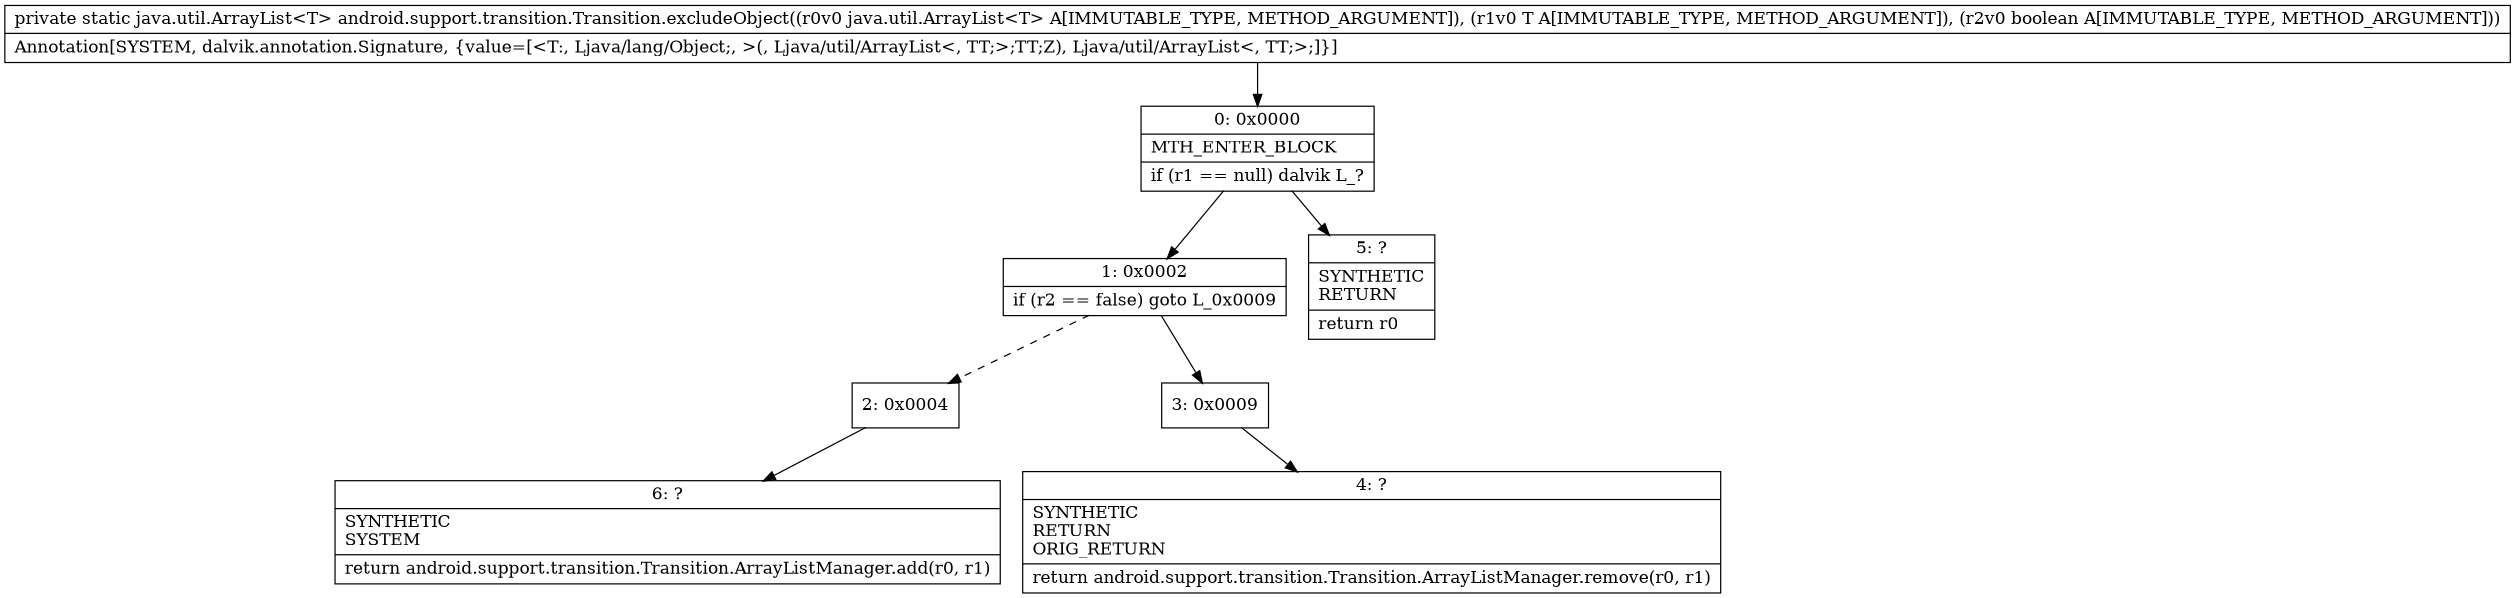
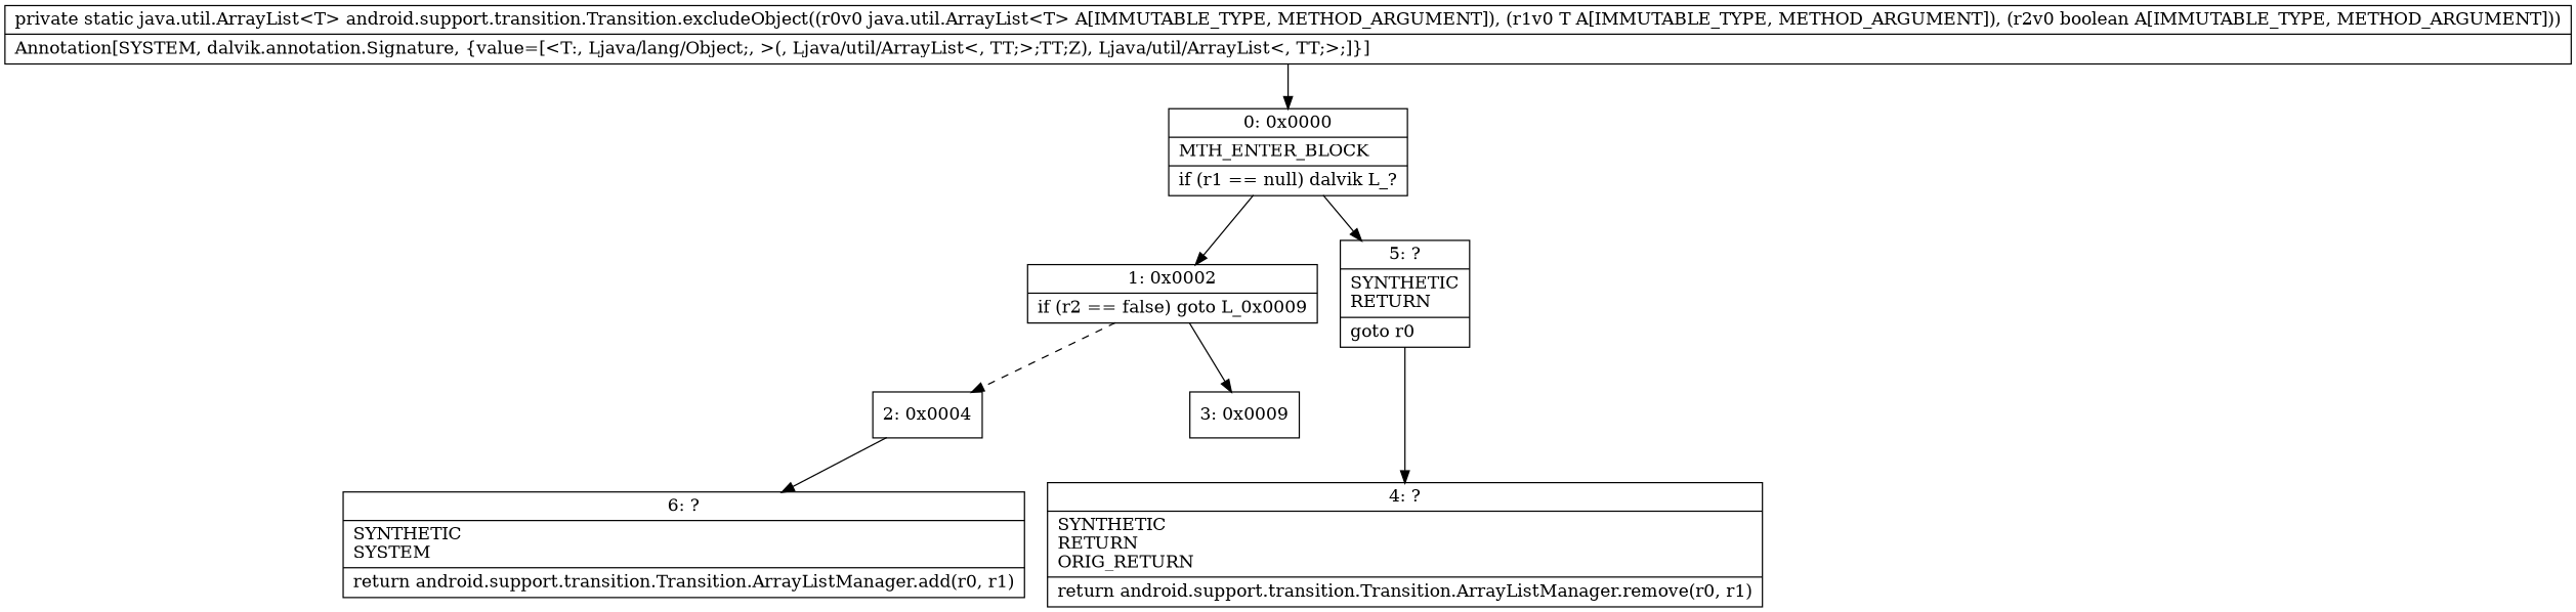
  digraph {
    node [shape=record]
    n1 [label="{0\:\ 0x0000|MTH_ENTER_BLOCK\l|if (r1 == null) dalvik L_?\l}"]
    n2 [label="{1\:\ 0x0002|if (r2 == false) goto L_0x0009\l}"]
-   n3 [label="{5\:\ ?|SYNTHETIC\lRETURN\l|return r0\l}"]
+   n3 [label="{5\:\ ?|SYNTHETIC\lRETURN\l|goto r0\l}"]
    n4 [label="{2\:\ 0x0004}"]
    n5 [label="{3\:\ 0x0009}"]
    n6 [label="{6\:\ ?|SYNTHETIC\lSYSTEM\l|return android.support.transition.Transition.ArrayListManager.add(r0, r1)\l}"]
    n7 [label="{4\:\ ?|SYNTHETIC\lRETURN\lORIG_RETURN\l|return android.support.transition.Transition.ArrayListManager.remove(r0, r1)\l}"]
    n8 [label="{private static java.util.ArrayList\<T\> android.support.transition.Transition.excludeObject((r0v0 java.util.ArrayList\<T\> A[IMMUTABLE_TYPE, METHOD_ARGUMENT]), (r1v0 T A[IMMUTABLE_TYPE, METHOD_ARGUMENT]), (r2v0 boolean A[IMMUTABLE_TYPE, METHOD_ARGUMENT]))  | Annotation[SYSTEM, dalvik.annotation.Signature, \{value=[\<T:, Ljava\/lang\/Object;, \>(, Ljava\/util\/ArrayList\<, TT;\>;TT;Z), Ljava\/util\/ArrayList\<, TT;\>;]\}]\l}"]
    n1 -> n2 [style=solid]
    n1 -> n3
    n2 -> n4 [style=dashed]
    n2 -> n5
    n4 -> n6
-   n5 -> n7
+   n3 -> n7
    n8 -> n1
  }
